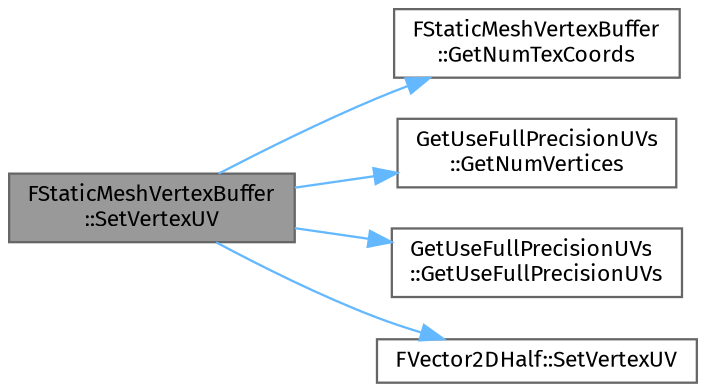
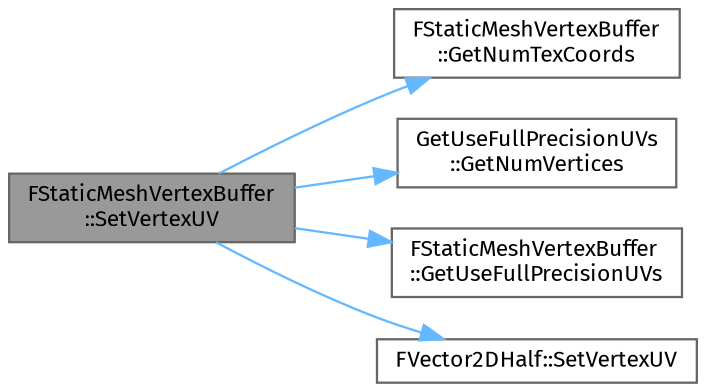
  digraph {
    fontname="Fira Sans"
    rankdir=LR
    node [color=grey40 fillcolor=white fontname="Fira Sans" fontsize=10 shape=box style=filled]
    edge [color=steelblue1 fontname="Fira Sans" fontsize=10 labelfontname=Helvetica labelfontsize=10 style=solid]
    n1 [color=gray40 fillcolor=grey60 fontcolor=black height=0.2 label="FStaticMeshVertexBuffer\l::SetVertexUV" width=0.4]
    n2 [height=0.2 label="FStaticMeshVertexBuffer\l::GetNumTexCoords" width=0.4]
    n3 [height=0.2 label="GetUseFullPrecisionUVs\l::GetNumVertices" width=0.4]
-   n4 [height=0.2 label="GetUseFullPrecisionUVs\l::GetUseFullPrecisionUVs" width=0.4]
+   n4 [height=0.2 label="FStaticMeshVertexBuffer\l::GetUseFullPrecisionUVs" width=0.4]
    n5 [height=0.2 label="FVector2DHalf::SetVertexUV" width=0.4]
    n1 -> n2
    n1 -> n3
    n1 -> n4
    n1 -> n5
  }
